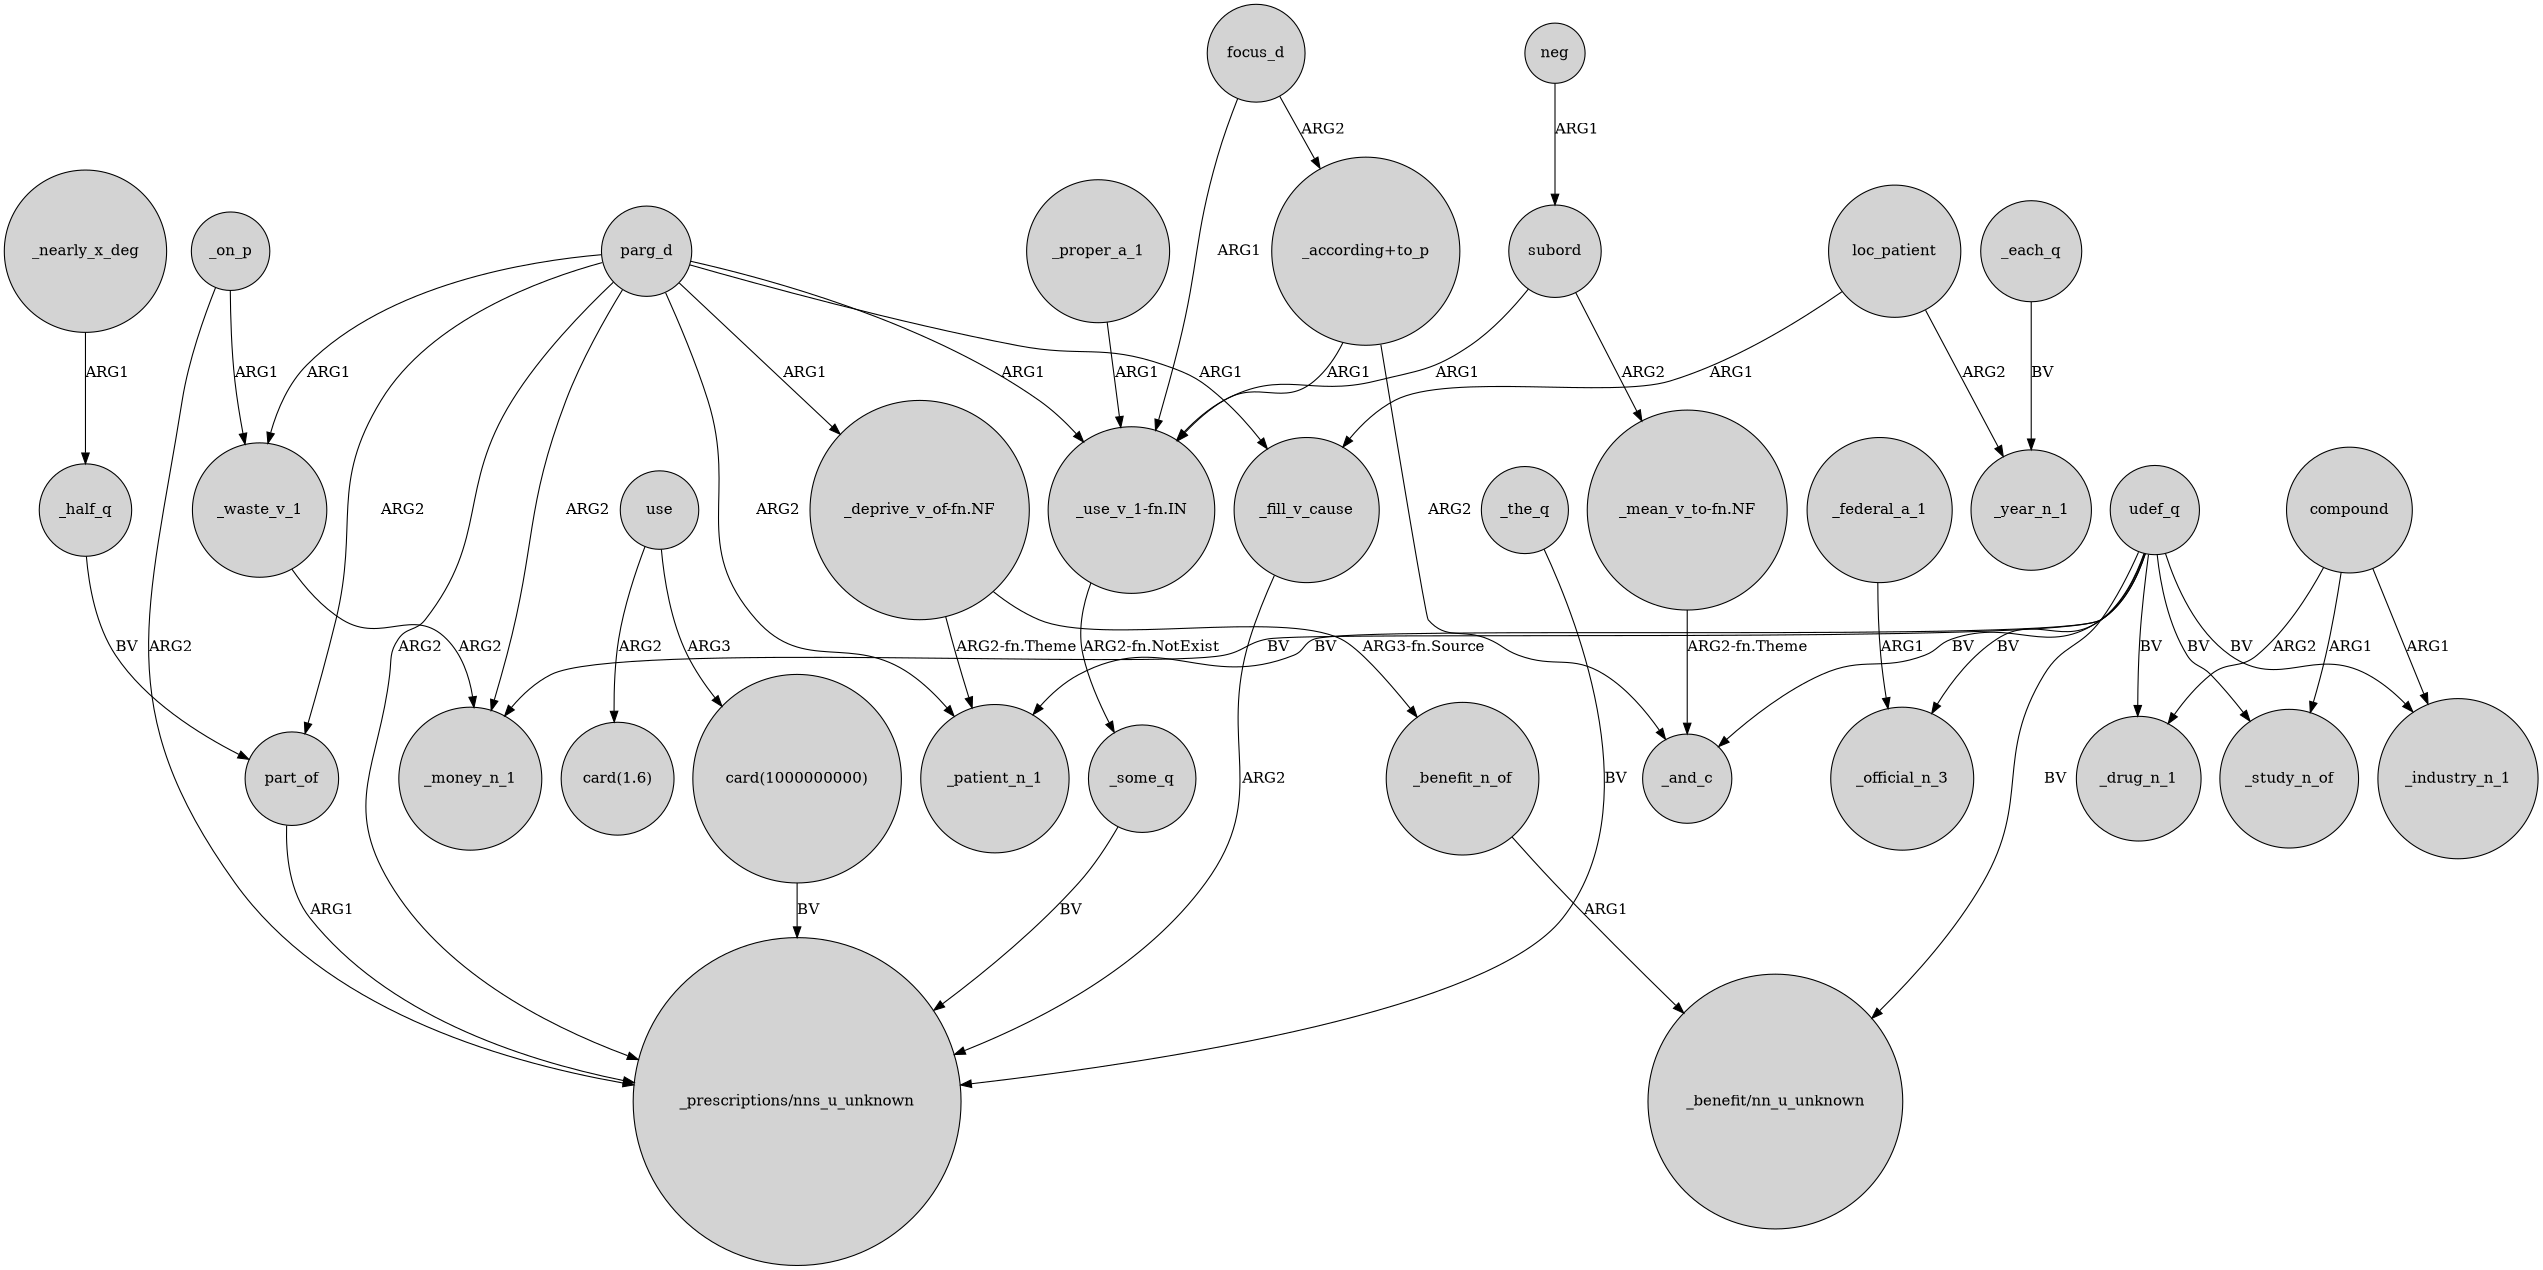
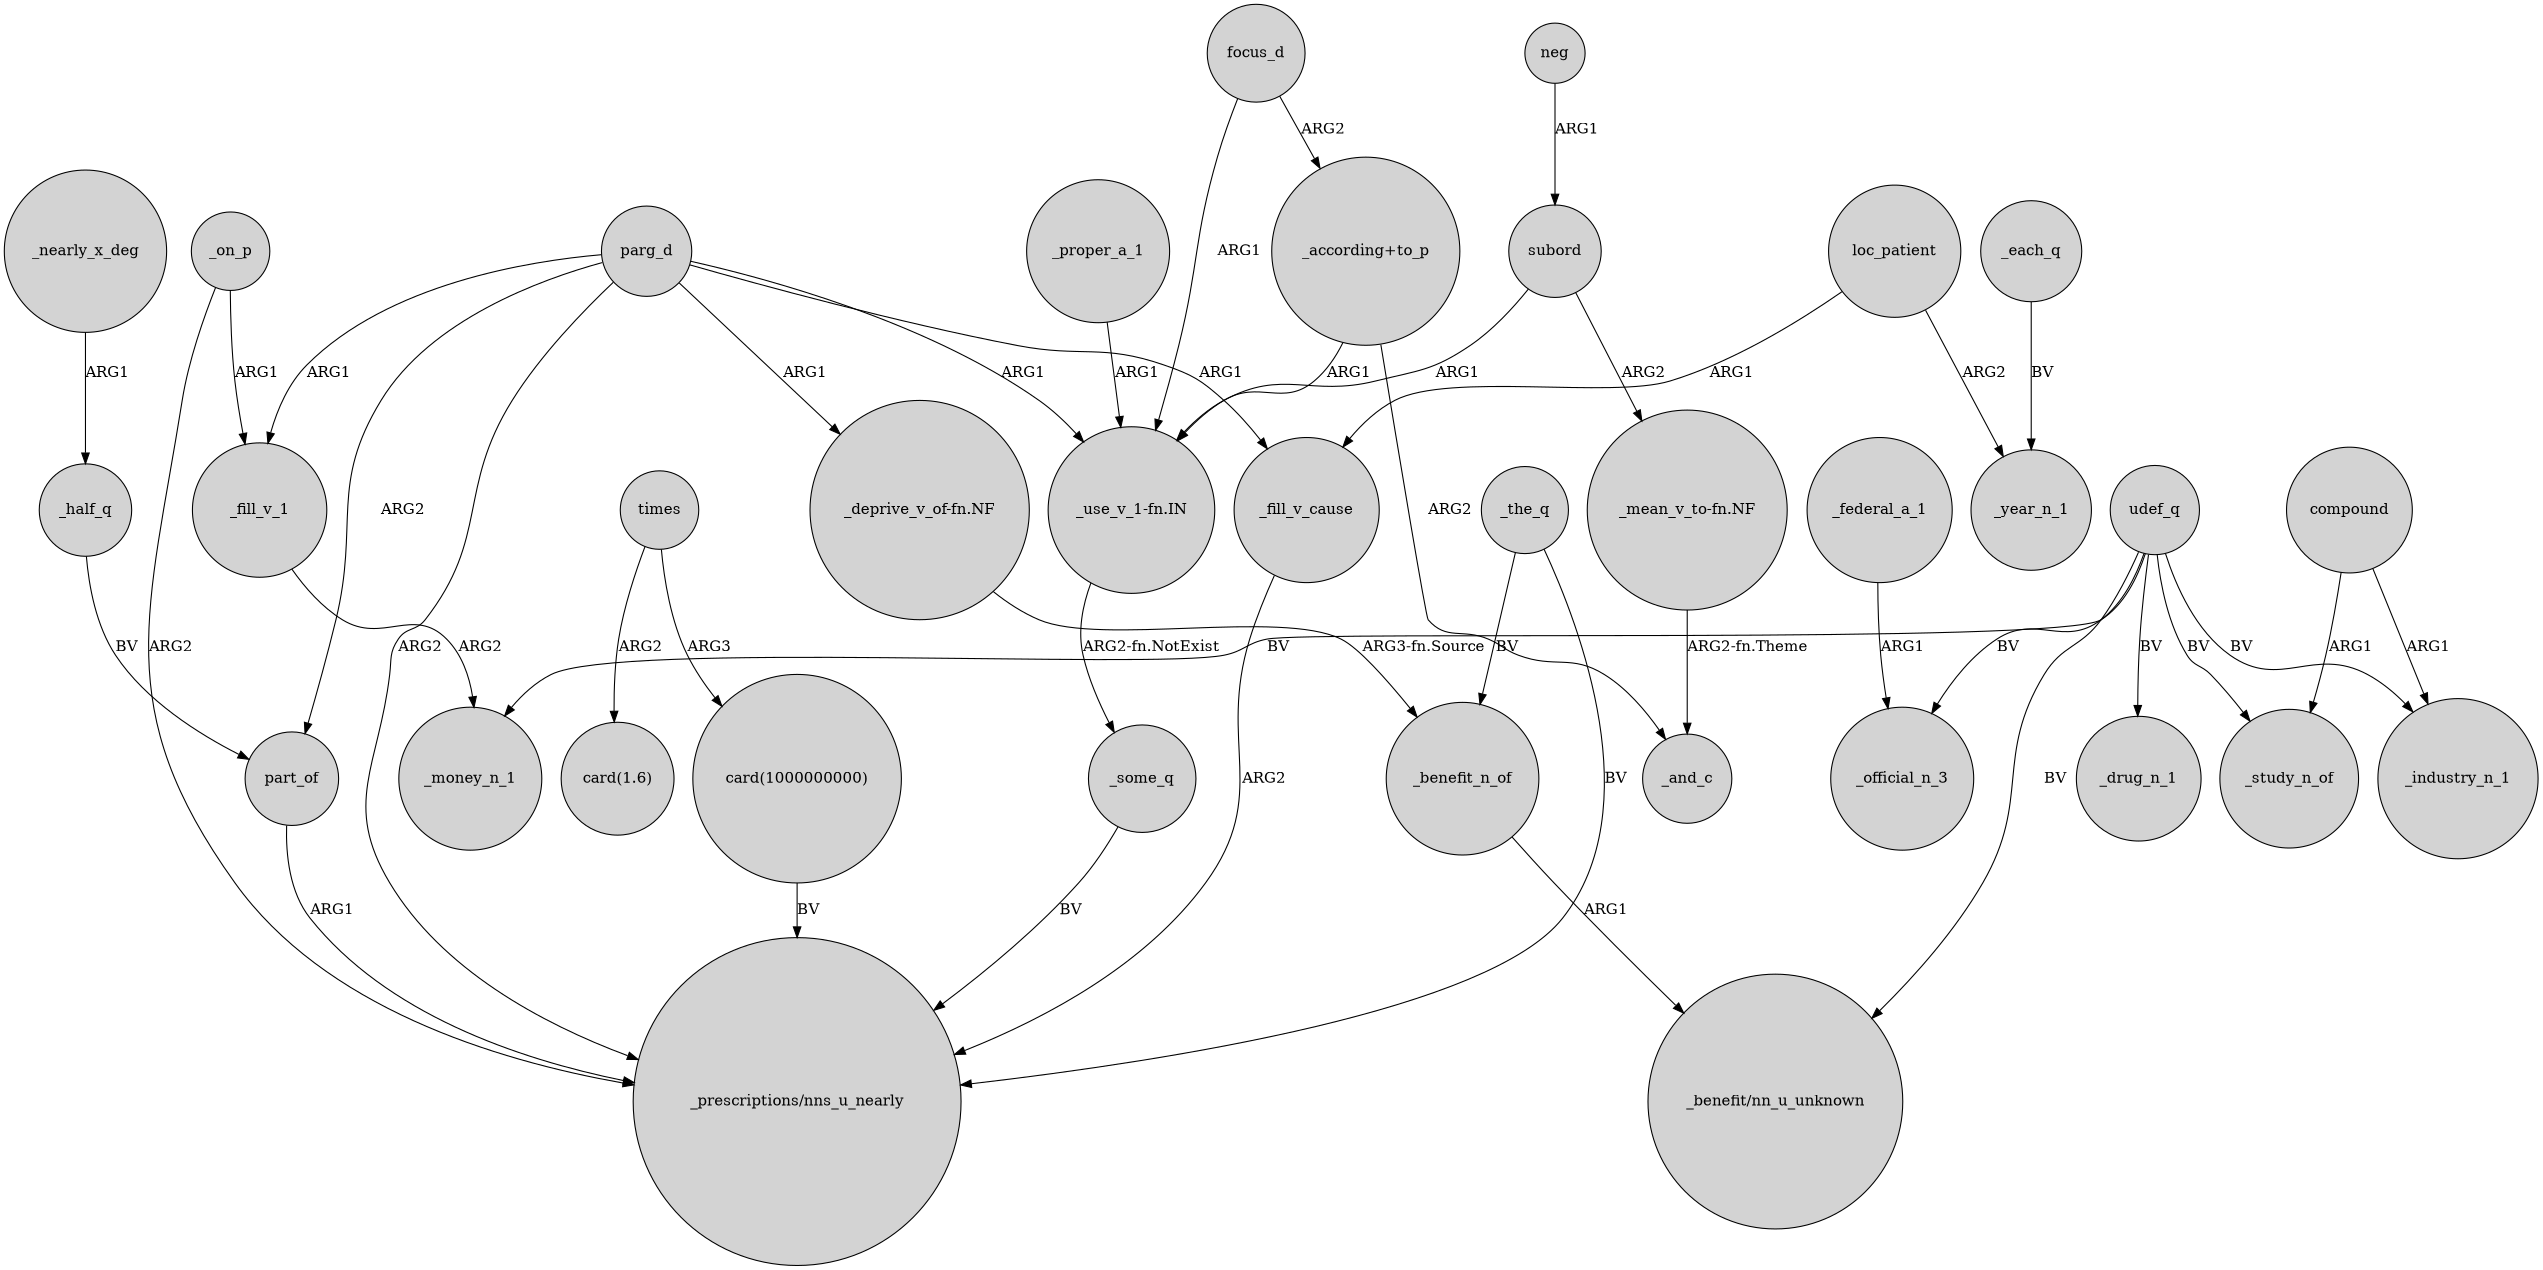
  digraph {
    node [shape=circle style=filled]
    _the_q
    _benefit_n_of
-   "_prescriptions/nns_u_unknown"
+   "_prescriptions/nns_u_unknown" [label="_prescriptions/nns_u_nearly"]
    n4 [label="_benefit/nn_u_unknown"]
    parg_d
-   _waste_v_1
+   _waste_v_1 [label=_fill_v_1]
    _money_n_1
    "_deprive_v_of-fn.NF"
-   _patient_n_1
    _fill_v_cause
    part_of
    "_use_v_1-fn.IN"
    _some_q
    udef_q
    _industry_n_1
    _and_c
    _drug_n_1
    n18 [label=_official_n_3]
    _study_n_of
    compound
    "_according+to_p"
    n22 [label=loc_patient]
    _year_n_1
-   times [label=use]
+   times
    "card(1000000000)"
    "card(1.6)"
    _proper_a_1
    subord
    "_mean_v_to-fn.NF"
    focus_d
    _federal_a_1
    _on_p
    _half_q
    _nearly_x_deg
    _each_q
    neg
+   _the_q -> _benefit_n_of [label=BV]
    _the_q -> "_prescriptions/nns_u_unknown" [label=BV]
    _benefit_n_of -> n4 [label=ARG1]
    parg_d -> "_prescriptions/nns_u_unknown" [label=ARG2]
    parg_d -> _waste_v_1 [label=ARG1]
-   parg_d -> _money_n_1 [label=ARG2]
    parg_d -> "_deprive_v_of-fn.NF" [label=ARG1]
-   parg_d -> _patient_n_1 [label=ARG2]
    parg_d -> _fill_v_cause [label=ARG1]
    parg_d -> part_of [label=ARG2]
    parg_d -> "_use_v_1-fn.IN" [label=ARG1]
    _waste_v_1 -> _money_n_1 [label=ARG2]
    "_deprive_v_of-fn.NF" -> _benefit_n_of [label="ARG3-fn.Source"]
-   "_deprive_v_of-fn.NF" -> _patient_n_1 [label="ARG2-fn.Theme"]
    _fill_v_cause -> "_prescriptions/nns_u_unknown" [label=ARG2]
    part_of -> "_prescriptions/nns_u_unknown" [label=ARG1]
    "_use_v_1-fn.IN" -> _some_q [label="ARG2-fn.NotExist"]
    _some_q -> "_prescriptions/nns_u_unknown" [label=BV]
    udef_q -> n4 [label=BV]
    udef_q -> _money_n_1 [label=BV]
-   udef_q -> _patient_n_1 [label=BV]
    udef_q -> _industry_n_1 [label=BV]
-   udef_q -> _and_c [label=BV]
    udef_q -> _drug_n_1 [label=BV]
    udef_q -> n18 [label=BV]
    udef_q -> _study_n_of [label=BV]
    compound -> _industry_n_1 [label=ARG1]
-   compound -> _drug_n_1 [label=ARG2]
    compound -> _study_n_of [label=ARG1]
    "_according+to_p" -> "_use_v_1-fn.IN" [label=ARG1]
    "_according+to_p" -> _and_c [label=ARG2]
    n22 -> _fill_v_cause [label=ARG1]
    n22 -> _year_n_1 [label=ARG2]
    times -> "card(1000000000)" [label=ARG3]
    times -> "card(1.6)" [label=ARG2]
    "card(1000000000)" -> "_prescriptions/nns_u_unknown" [label=BV]
    _proper_a_1 -> "_use_v_1-fn.IN" [label=ARG1]
    subord -> "_use_v_1-fn.IN" [label=ARG1]
    subord -> "_mean_v_to-fn.NF" [label=ARG2]
    "_mean_v_to-fn.NF" -> _and_c [label="ARG2-fn.Theme"]
    focus_d -> "_use_v_1-fn.IN" [label=ARG1]
    focus_d -> "_according+to_p" [label=ARG2]
    _federal_a_1 -> n18 [label=ARG1]
    _on_p -> "_prescriptions/nns_u_unknown" [label=ARG2]
    _on_p -> _waste_v_1 [label=ARG1]
    _half_q -> part_of [label=BV]
    _nearly_x_deg -> _half_q [label=ARG1]
    _each_q -> _year_n_1 [label=BV]
    neg -> subord [label=ARG1]
  }
